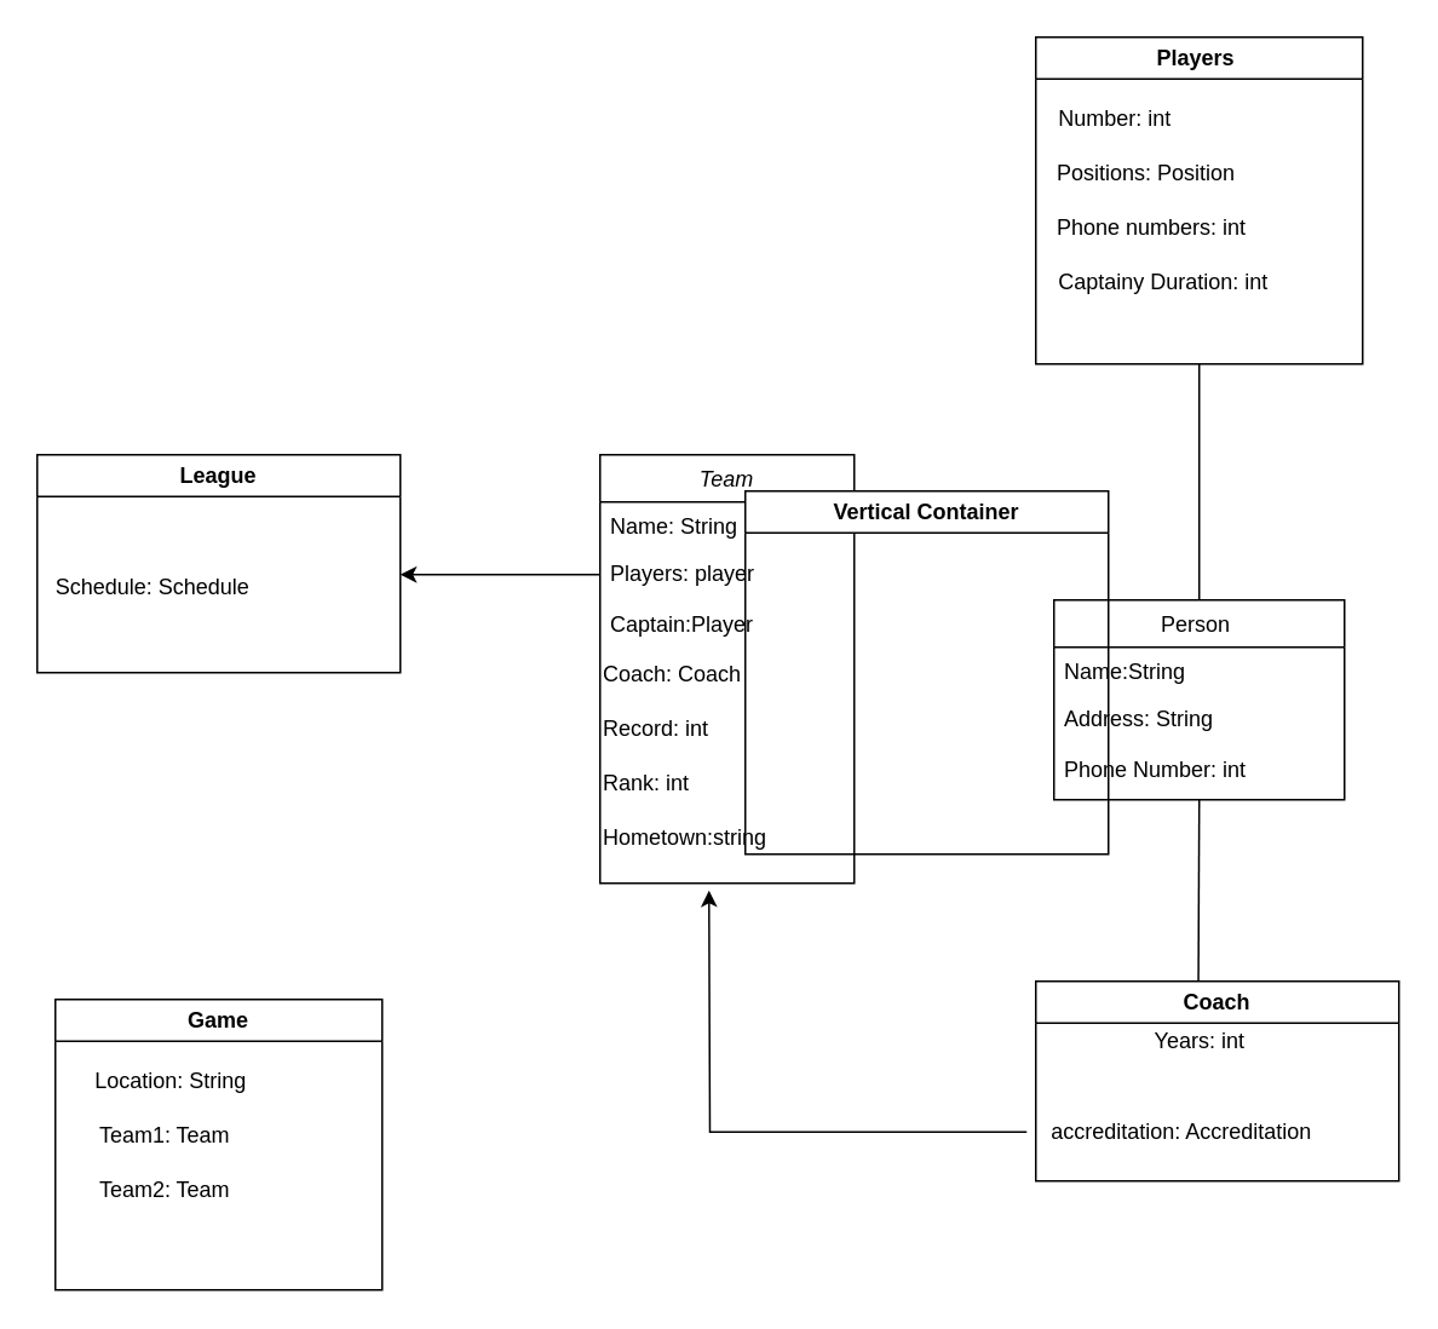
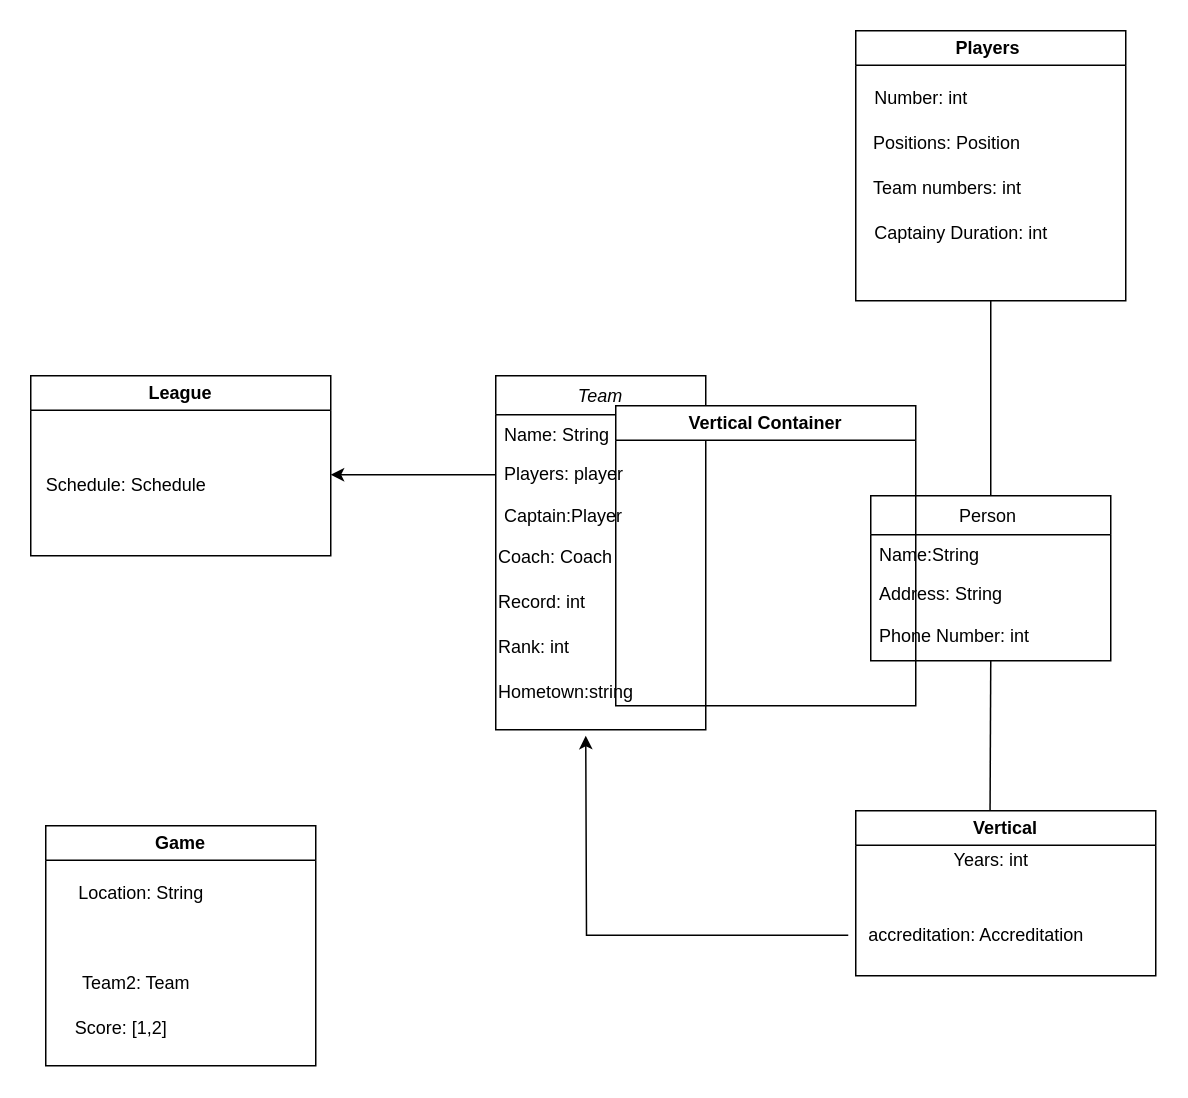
  <mxCell id="0" />
  <mxCell id="1" parent="0" />
  <mxCell id="2" value="Team" style="swimlane;fontStyle=2;align=center;verticalAlign=top;childLayout=stackLayout;horizontal=1;startSize=26;horizontalStack=0;resizeParent=1;resizeLast=0;collapsible=1;marginBottom=0;rounded=0;shadow=0;strokeWidth=1;" vertex="1" parent="1"><mxGeometry x="330" y="250" width="140" height="236" as="geometry"><mxRectangle x="230" y="140" width="160" height="26" as="alternateBounds" /></mxGeometry></mxCell>
  <mxCell id="3" value="Name: String " style="text;align=left;verticalAlign=top;spacingLeft=4;spacingRight=4;overflow=hidden;rotatable=0;points=[[0,0.5],[1,0.5]];portConstraint=eastwest;" vertex="1" parent="2"><mxGeometry y="26" width="140" height="26" as="geometry" /></mxCell>
  <mxCell id="4" style="edgeStyle=orthogonalEdgeStyle;rounded=0;orthogonalLoop=1;jettySize=auto;html=1;" edge="1" parent="2" source="5"><mxGeometry relative="1" as="geometry"><mxPoint x="-110" y="66" as="targetPoint" /></mxGeometry></mxCell>
  <mxCell id="5" value="Players: player&#10;&#10;&#10;&#10;" style="text;align=left;verticalAlign=top;spacingLeft=4;spacingRight=4;overflow=hidden;rotatable=0;points=[[0,0.5],[1,0.5]];portConstraint=eastwest;rounded=0;shadow=0;html=0;" vertex="1" parent="2"><mxGeometry y="52" width="140" height="28" as="geometry" /></mxCell>
  <mxCell id="6" value="Captain:Player&#10;&#10;" style="text;align=left;verticalAlign=top;spacingLeft=4;spacingRight=4;overflow=hidden;rotatable=0;points=[[0,0.5],[1,0.5]];portConstraint=eastwest;rounded=0;shadow=0;html=0;" vertex="1" parent="2"><mxGeometry y="80" width="140" height="26" as="geometry" /></mxCell>
  <mxCell id="7" value="Coach: Coach" style="text;html=1;align=left;verticalAlign=middle;resizable=0;points=[];autosize=1;strokeColor=none;fillColor=none;" vertex="1" parent="2"><mxGeometry y="106" width="140" height="30" as="geometry" /></mxCell>
  <mxCell id="8" value="Record: int" style="text;html=1;align=left;verticalAlign=middle;resizable=0;points=[];autosize=1;strokeColor=none;fillColor=none;" vertex="1" parent="2"><mxGeometry y="136" width="140" height="30" as="geometry" /></mxCell>
  <mxCell id="9" value="Rank: int" style="text;html=1;align=left;verticalAlign=middle;resizable=0;points=[];autosize=1;strokeColor=none;fillColor=none;" vertex="1" parent="2"><mxGeometry y="166" width="140" height="30" as="geometry" /></mxCell>
  <mxCell id="10" value="Hometown:string&amp;nbsp;" style="text;html=1;align=left;verticalAlign=middle;resizable=0;points=[];autosize=1;strokeColor=none;fillColor=none;" vertex="1" parent="2"><mxGeometry y="196" width="140" height="30" as="geometry" /></mxCell>
  <mxCell id="11" value="Person " style="swimlane;fontStyle=0;align=center;verticalAlign=top;childLayout=stackLayout;horizontal=1;startSize=26;horizontalStack=0;resizeParent=1;resizeLast=0;collapsible=1;marginBottom=0;rounded=0;shadow=0;strokeWidth=1;" vertex="1" parent="1"><mxGeometry x="580" y="330" width="160" height="110" as="geometry"><mxRectangle x="130" y="380" width="160" height="26" as="alternateBounds" /></mxGeometry></mxCell>
  <mxCell id="12" value="Name:String" style="text;align=left;verticalAlign=top;spacingLeft=4;spacingRight=4;overflow=hidden;rotatable=0;points=[[0,0.5],[1,0.5]];portConstraint=eastwest;" vertex="1" parent="11"><mxGeometry y="26" width="160" height="26" as="geometry" /></mxCell>
  <mxCell id="13" value="Address: String&#10;&#10;Phone Number: int" style="text;align=left;verticalAlign=top;spacingLeft=4;spacingRight=4;overflow=hidden;rotatable=0;points=[[0,0.5],[1,0.5]];portConstraint=eastwest;rounded=0;shadow=0;html=0;" vertex="1" parent="11"><mxGeometry y="52" width="160" height="58" as="geometry" /></mxCell>
  <mxCell id="14" value="" style="endArrow=none;html=1;rounded=0;exitX=0.5;exitY=0;exitDx=0;exitDy=0;" edge="1" parent="1" source="11"><mxGeometry width="50" height="50" relative="1" as="geometry"><mxPoint x="640" y="310" as="sourcePoint" /><mxPoint x="660" y="200" as="targetPoint" /></mxGeometry></mxCell>
  <mxCell id="15" value="" style="endArrow=none;html=1;rounded=0;exitX=0.5;exitY=0;exitDx=0;exitDy=0;" edge="1" parent="1"><mxGeometry width="50" height="50" relative="1" as="geometry"><mxPoint x="659.5" y="550" as="sourcePoint" /><mxPoint x="660" y="440" as="targetPoint" /></mxGeometry></mxCell>
  <mxCell id="16" value="Players&amp;nbsp;" style="swimlane;whiteSpace=wrap;html=1;" vertex="1" parent="1"><mxGeometry x="570" y="20" width="180" height="180" as="geometry" /></mxCell>
  <mxCell id="17" value="Number: int&amp;nbsp;" style="text;html=1;align=center;verticalAlign=middle;resizable=0;points=[];autosize=1;strokeColor=none;fillColor=none;" vertex="1" parent="16"><mxGeometry y="30" width="90" height="30" as="geometry" /></mxCell>
  <mxCell id="18" value="Positions: Position" style="text;html=1;align=left;verticalAlign=middle;resizable=0;points=[];autosize=1;strokeColor=none;fillColor=none;" vertex="1" parent="16"><mxGeometry x="10" y="60" width="120" height="30" as="geometry" /></mxCell>
- <mxCell id="19" value="Phone numbers: int&lt;br&gt;" style="text;html=1;align=left;verticalAlign=middle;resizable=0;points=[];autosize=1;strokeColor=none;fillColor=none;" vertex="1" parent="16"><mxGeometry x="10" y="90" width="130" height="30" as="geometry" /></mxCell>
+ <mxCell id="19" value="Team numbers: int&lt;br&gt;" style="text;html=1;align=left;verticalAlign=middle;resizable=0;points=[];autosize=1;strokeColor=none;fillColor=none;" vertex="1" parent="16"><mxGeometry x="10" y="90" width="130" height="30" as="geometry" /></mxCell>
  <mxCell id="20" value="Captainy Duration: int" style="text;html=1;align=center;verticalAlign=middle;resizable=0;points=[];autosize=1;strokeColor=none;fillColor=none;" vertex="1" parent="16"><mxGeometry y="120" width="140" height="30" as="geometry" /></mxCell>
- <mxCell id="21" value="Coach" style="swimlane;whiteSpace=wrap;html=1;" vertex="1" parent="1"><mxGeometry x="570" y="540" width="200" height="110" as="geometry" /></mxCell>
+ <mxCell id="21" value="Vertical" style="swimlane;whiteSpace=wrap;html=1;" vertex="1" parent="1"><mxGeometry x="570" y="540" width="200" height="110" as="geometry" /></mxCell>
  <mxCell id="22" value="Years: int" style="text;html=1;align=center;verticalAlign=middle;resizable=0;points=[];autosize=1;strokeColor=none;fillColor=none;" vertex="1" parent="21"><mxGeometry x="55" y="18" width="70" height="30" as="geometry" /></mxCell>
  <mxCell id="23" style="edgeStyle=orthogonalEdgeStyle;rounded=0;orthogonalLoop=1;jettySize=auto;html=1;" edge="1" parent="21" source="24"><mxGeometry relative="1" as="geometry"><mxPoint x="-180" y="-50" as="targetPoint" /></mxGeometry></mxCell>
  <mxCell id="24" value="accreditation: Accreditation " style="text;html=1;align=center;verticalAlign=middle;resizable=0;points=[];autosize=1;strokeColor=none;fillColor=none;" vertex="1" parent="21"><mxGeometry x="-5" y="68" width="170" height="30" as="geometry" /></mxCell>
  <mxCell id="25" value="Game" style="swimlane;whiteSpace=wrap;html=1;" vertex="1" parent="1"><mxGeometry x="30" y="550" width="180" height="160" as="geometry" /></mxCell>
  <mxCell id="26" value="Location: String&amp;nbsp;" style="text;html=1;align=center;verticalAlign=middle;resizable=0;points=[];autosize=1;strokeColor=none;fillColor=none;" vertex="1" parent="25"><mxGeometry x="10" y="30" width="110" height="30" as="geometry" /></mxCell>
- <mxCell id="27" value="Team1: Team" style="text;html=1;align=center;verticalAlign=middle;resizable=0;points=[];autosize=1;strokeColor=none;fillColor=none;" vertex="1" parent="25"><mxGeometry x="10" y="60" width="100" height="30" as="geometry" /></mxCell>
  <mxCell id="28" value="Team2: Team" style="text;html=1;align=center;verticalAlign=middle;resizable=0;points=[];autosize=1;strokeColor=none;fillColor=none;" vertex="1" parent="25"><mxGeometry x="10" y="90" width="100" height="30" as="geometry" /></mxCell>
+ <mxCell id="29" value="Score: [1,2]" style="text;html=1;align=center;verticalAlign=middle;resizable=0;points=[];autosize=1;strokeColor=none;fillColor=none;" vertex="1" parent="25"><mxGeometry x="10" y="120" width="80" height="30" as="geometry" /></mxCell>
  <mxCell id="30" value="League" style="swimlane;whiteSpace=wrap;html=1;" vertex="1" parent="1"><mxGeometry x="20" y="250" width="200" height="120" as="geometry" /></mxCell>
  <mxCell id="31" value="Schedule: Schedule&amp;nbsp;" style="text;html=1;align=center;verticalAlign=middle;resizable=0;points=[];autosize=1;strokeColor=none;fillColor=none;" vertex="1" parent="30"><mxGeometry y="58" width="130" height="30" as="geometry" /></mxCell>
  <mxCell id="32" value="Vertical Container" style="swimlane;whiteSpace=wrap;html=1;" vertex="1" parent="1"><mxGeometry x="410" y="270" width="200" height="200" as="geometry" /></mxCell>
